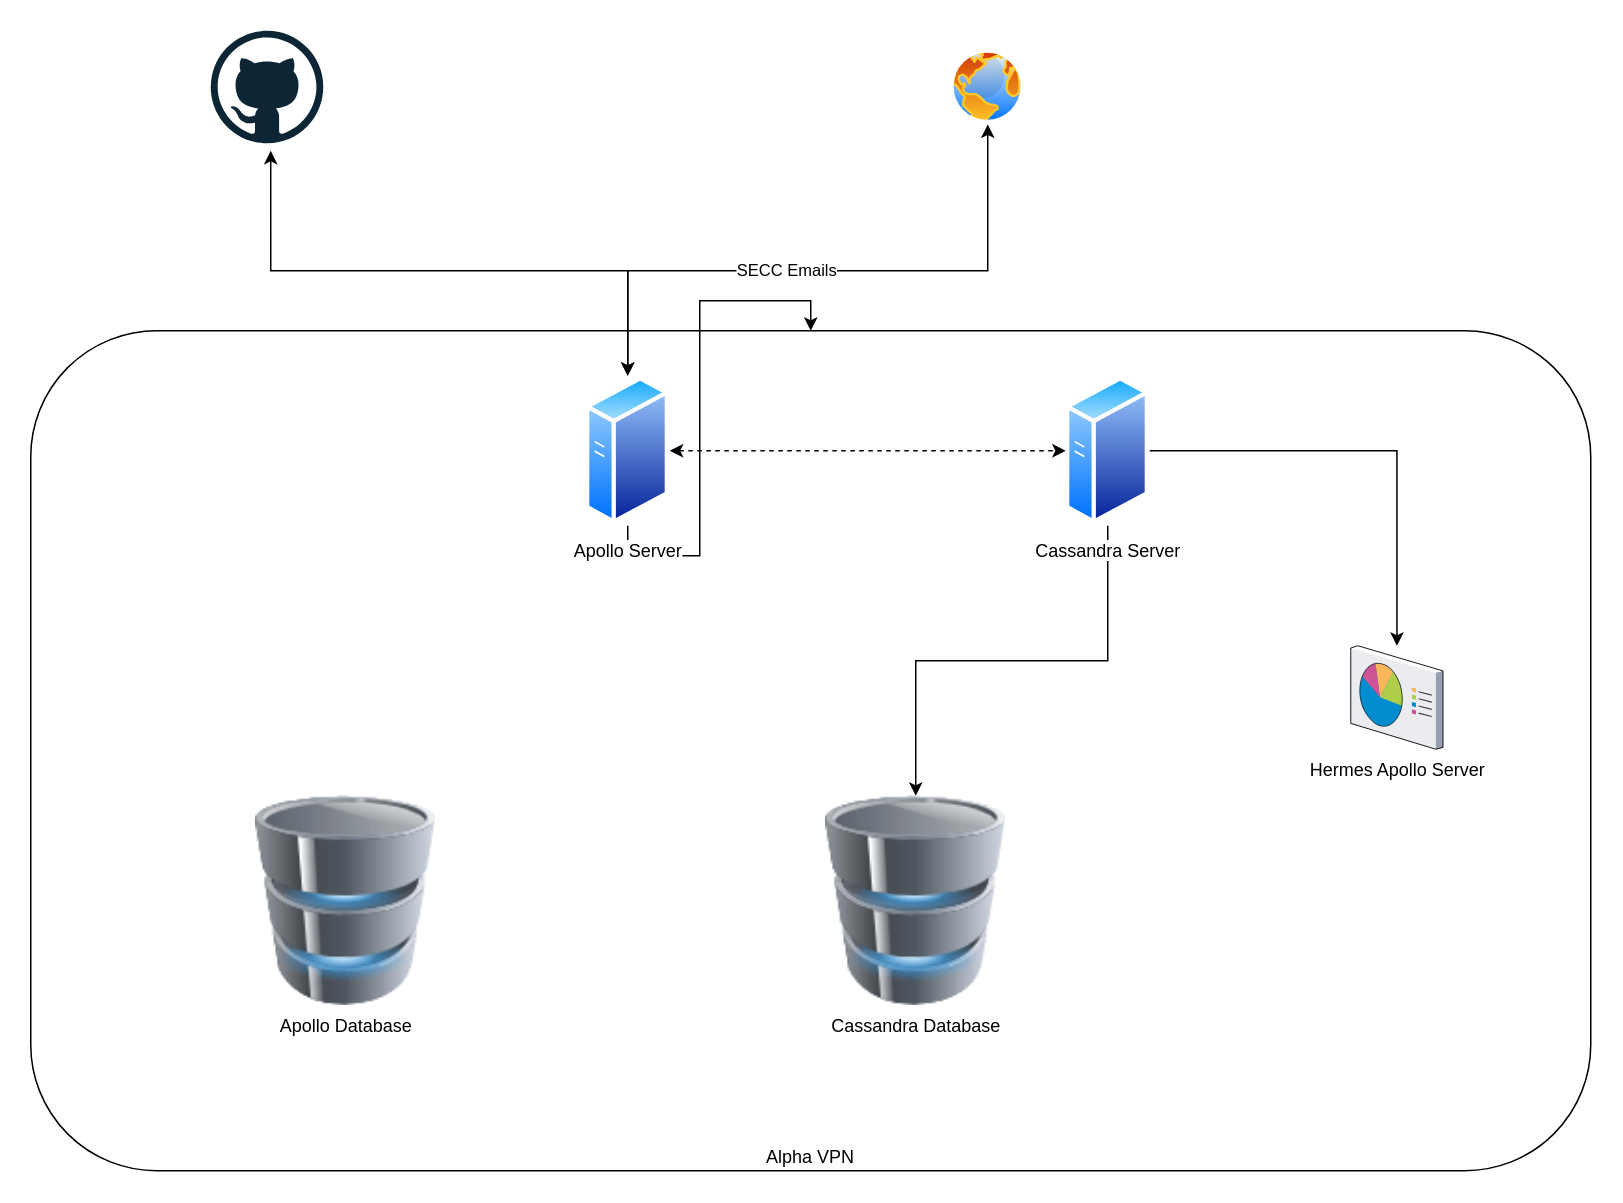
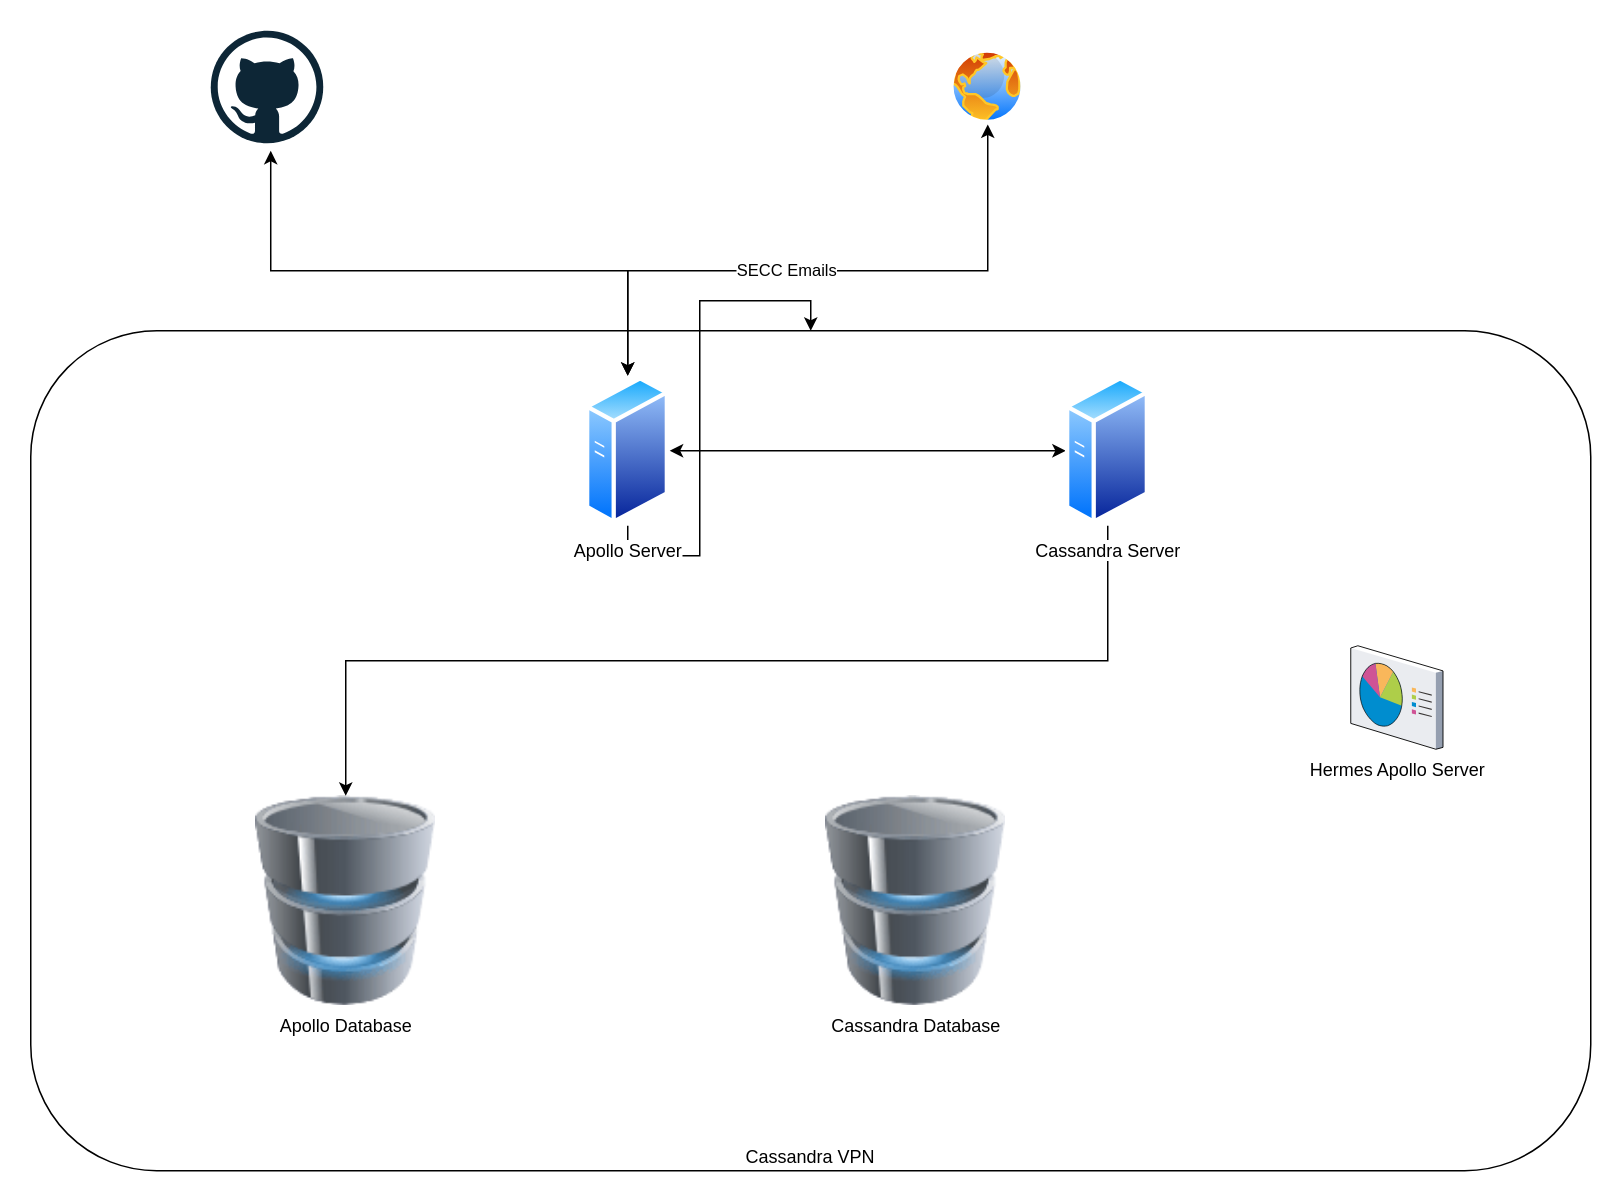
  <mxCell id="0" />
  <mxCell id="1" parent="0" />
- <mxCell id="2" value="Alpha VPN" style="rounded=1;whiteSpace=wrap;html=1;verticalAlign=bottom;" parent="1" vertex="1"><mxGeometry x="20" y="220" width="1040" height="560" as="geometry" /></mxCell>
+ <mxCell id="2" value="Cassandra VPN" style="rounded=1;whiteSpace=wrap;html=1;verticalAlign=bottom;" parent="1" vertex="1"><mxGeometry x="20" y="220" width="1040" height="560" as="geometry" /></mxCell>
  <mxCell id="3" value="Hermes Apollo Server" style="verticalLabelPosition=bottom;aspect=fixed;html=1;verticalAlign=top;strokeColor=none;align=center;outlineConnect=0;shape=mxgraph.citrix.reporting;" parent="1" vertex="1"><mxGeometry x="900" y="430" width="61.5" height="69" as="geometry" /></mxCell>
  <mxCell id="4" value="" style="dashed=0;outlineConnect=0;html=1;align=center;labelPosition=center;verticalLabelPosition=bottom;verticalAlign=top;shape=mxgraph.weblogos.github" vertex="1" parent="1"><mxGeometry x="140" y="20" width="75" height="75" as="geometry" /></mxCell>
  <mxCell id="5" value="Apollo Database" style="image;html=1;image=img/lib/clip_art/computers/Database_128x128.png" vertex="1" parent="1"><mxGeometry x="170" y="530" width="120" height="140" as="geometry" /></mxCell>
- <mxCell id="6" style="edgeStyle=orthogonalEdgeStyle;rounded=0;orthogonalLoop=1;jettySize=auto;html=1;exitX=1;exitY=0.5;exitDx=0;exitDy=0;" edge="1" parent="1" source="13" target="3"><mxGeometry relative="1" as="geometry" /></mxCell>
  <mxCell id="7" value="Cassandra Database" style="image;html=1;image=img/lib/clip_art/computers/Database_128x128.png" vertex="1" parent="1"><mxGeometry x="550" y="530" width="120" height="140" as="geometry" /></mxCell>
  <mxCell id="8" style="edgeStyle=orthogonalEdgeStyle;rounded=0;orthogonalLoop=1;jettySize=auto;html=1;exitX=0.5;exitY=1;exitDx=0;exitDy=0;" edge="1" parent="1" source="11" target="2"><mxGeometry relative="1" as="geometry" /></mxCell>
- <mxCell id="9" style="edgeStyle=orthogonalEdgeStyle;rounded=0;orthogonalLoop=1;jettySize=auto;html=1;exitX=1;exitY=0.5;exitDx=0;exitDy=0;entryX=0;entryY=0.5;entryDx=0;entryDy=0;startArrow=classic;startFill=1;dashed=1;" edge="1" parent="1" source="11" target="13"><mxGeometry relative="1" as="geometry" /></mxCell>
+ <mxCell id="9" style="edgeStyle=orthogonalEdgeStyle;rounded=0;orthogonalLoop=1;jettySize=auto;html=1;exitX=1;exitY=0.5;exitDx=0;exitDy=0;entryX=0;entryY=0.5;entryDx=0;entryDy=0;startArrow=classic;startFill=1;" edge="1" parent="1" source="11" target="13"><mxGeometry relative="1" as="geometry" /></mxCell>
  <mxCell id="10" style="edgeStyle=orthogonalEdgeStyle;rounded=0;orthogonalLoop=1;jettySize=auto;html=1;exitX=0.5;exitY=0;exitDx=0;exitDy=0;startArrow=classic;startFill=1;entryX=0.533;entryY=1.067;entryDx=0;entryDy=0;entryPerimeter=0;" edge="1" parent="1" source="11" target="4"><mxGeometry relative="1" as="geometry"><mxPoint x="180" y="100" as="targetPoint" /><Array as="points"><mxPoint x="418" y="180" /><mxPoint x="180" y="180" /><mxPoint x="180" y="100" /></Array></mxGeometry></mxCell>
  <mxCell id="11" value="Apollo Server" style="aspect=fixed;perimeter=ellipsePerimeter;html=1;align=center;shadow=0;dashed=0;spacingTop=3;image;image=img/lib/active_directory/generic_server.svg;" vertex="1" parent="1"><mxGeometry x="390" y="250" width="56" height="100" as="geometry" /></mxCell>
- <mxCell id="12" style="edgeStyle=orthogonalEdgeStyle;rounded=0;orthogonalLoop=1;jettySize=auto;html=1;exitX=0.5;exitY=1;exitDx=0;exitDy=0;entryX=0.5;entryY=0;entryDx=0;entryDy=0;startArrow=none;startFill=0;" edge="1" parent="1" source="13" target="7"><mxGeometry relative="1" as="geometry" /></mxCell>
+ <mxCell id="12" style="edgeStyle=orthogonalEdgeStyle;rounded=0;orthogonalLoop=1;jettySize=auto;html=1;exitX=0.5;exitY=1;exitDx=0;exitDy=0;startArrow=none;startFill=0;" edge="1" parent="1" source="13" target="5"><mxGeometry relative="1" as="geometry" /></mxCell>
  <mxCell id="13" value="Cassandra Server" style="aspect=fixed;perimeter=ellipsePerimeter;html=1;align=center;shadow=0;dashed=0;spacingTop=3;image;image=img/lib/active_directory/generic_server.svg;" vertex="1" parent="1"><mxGeometry x="710" y="250" width="56" height="100" as="geometry" /></mxCell>
  <mxCell id="14" style="edgeStyle=orthogonalEdgeStyle;rounded=0;orthogonalLoop=1;jettySize=auto;html=1;exitX=0.5;exitY=1;exitDx=0;exitDy=0;entryX=0.5;entryY=0;entryDx=0;entryDy=0;startArrow=classic;startFill=1;" edge="1" parent="1" source="16" target="11"><mxGeometry relative="1" as="geometry"><Array as="points"><mxPoint x="658" y="180" /><mxPoint x="418" y="180" /></Array></mxGeometry></mxCell>
  <mxCell id="15" value="SECC Emails" style="edgeLabel;html=1;align=center;verticalAlign=middle;resizable=0;points=[];" vertex="1" connectable="0" parent="14"><mxGeometry x="0.138" y="-1" relative="1" as="geometry"><mxPoint as="offset" /></mxGeometry></mxCell>
  <mxCell id="16" value="" style="aspect=fixed;perimeter=ellipsePerimeter;html=1;align=center;shadow=0;dashed=0;spacingTop=3;image;image=img/lib/active_directory/internet_globe.svg;" vertex="1" parent="1"><mxGeometry x="633" y="32.5" width="50" height="50" as="geometry" /></mxCell>
